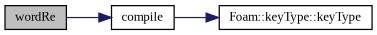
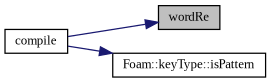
  digraph {
    fontname="Liberation Serif"
    rankdir=LR
    node [color=black fontname="Liberation Serif" fontsize=10 shape=record]
    edge [color=midnightblue fontname="Liberation Serif" fontsize=10 labelfontname=FreeSans labelfontsize=10 style=solid]
    n1 [fillcolor=grey75 fontcolor=black height=0.2 label=wordRe style=filled width=0.4]
    n2 [height=0.2 label=compile width=0.4]
-   n3 [height=0.2 label="Foam::keyType::keyType" width=0.4]
-   n1 -> n2
+   n3 [height=0.2 label="Foam::keyType::isPattern" width=0.4]
+   n2 -> n1
    n2 -> n3
  }
